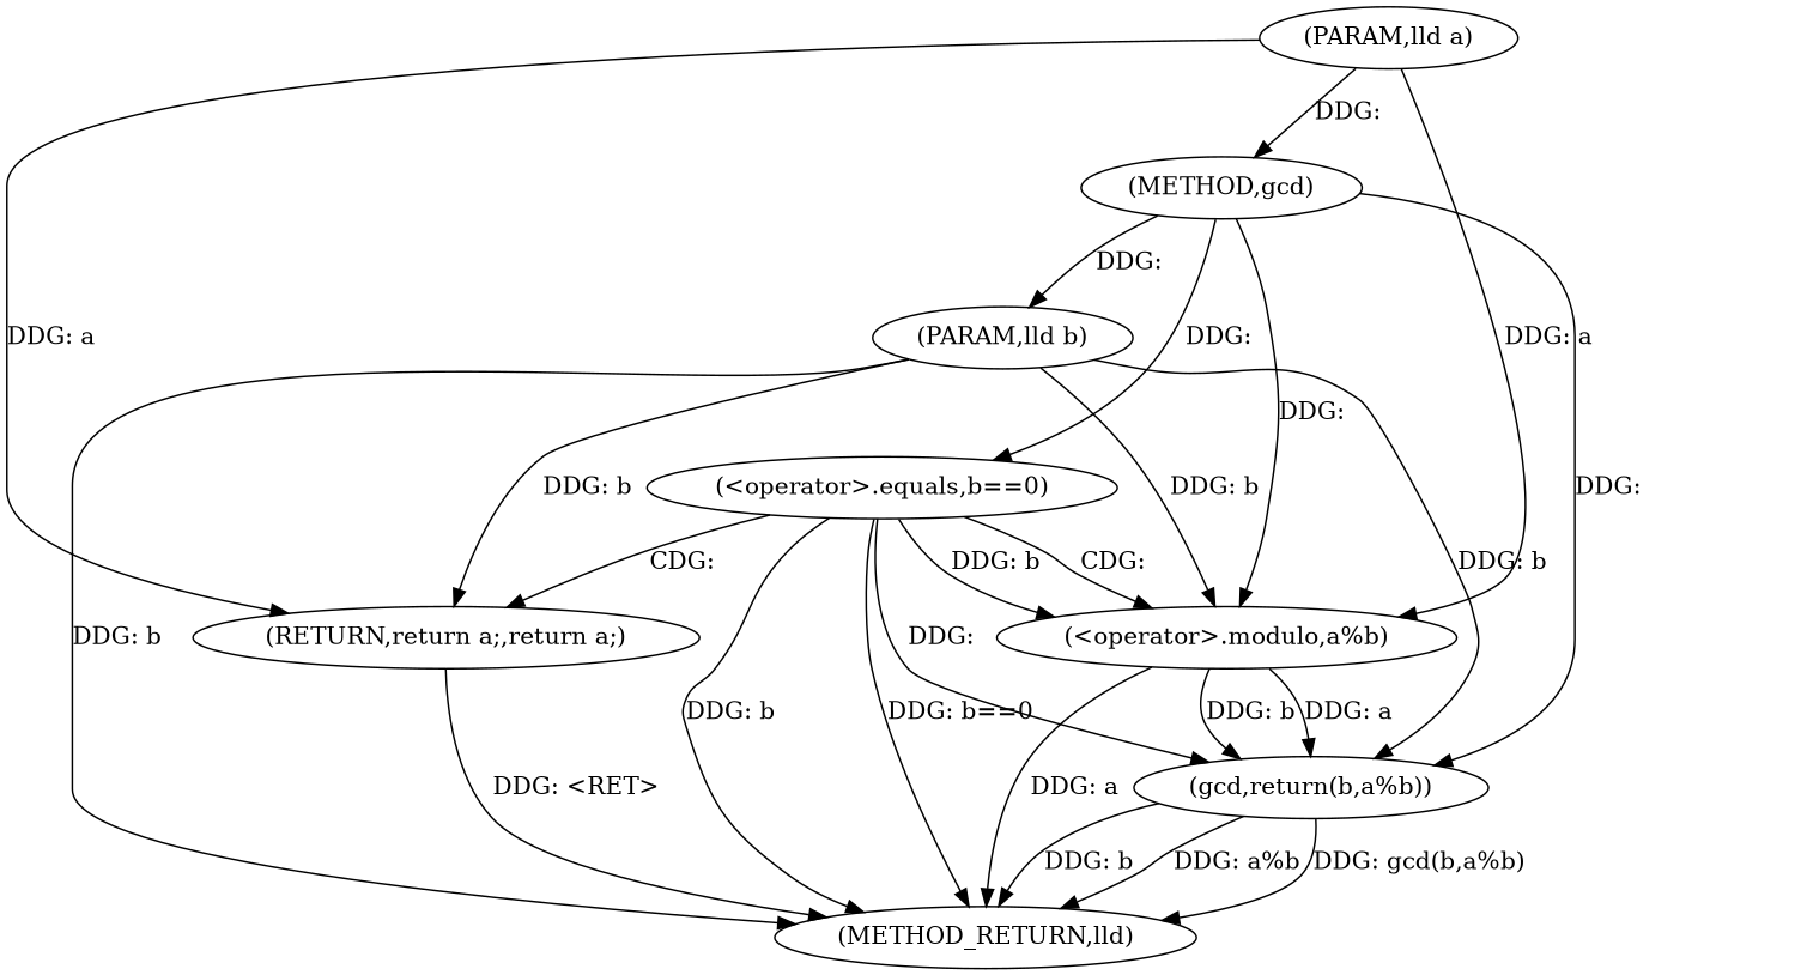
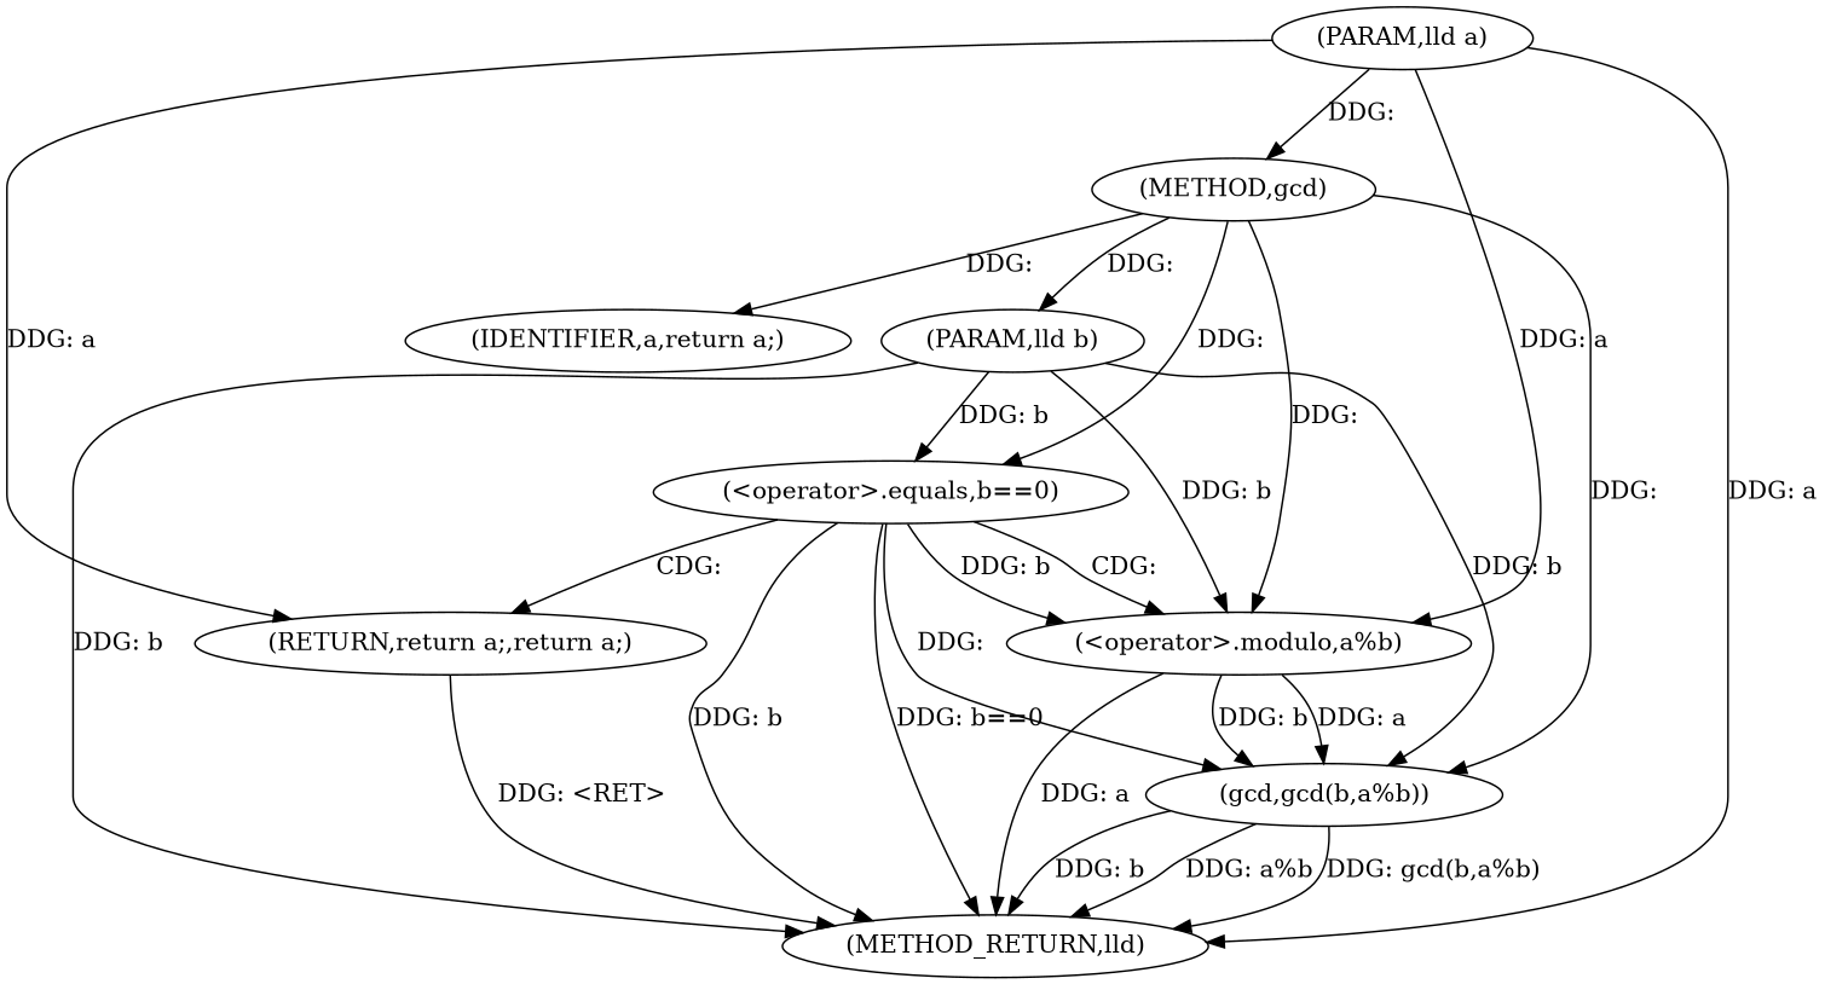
  digraph {
    fontname="DejaVu Serif"
    node [fontname="DejaVu Serif"]
    edge [fontname="DejaVu Serif"]
    n1 [label="(METHOD,gcd)"]
    n2 [label="(PARAM,lld b)"]
    n3 [label="(<operator>.equals,b==0)"]
-   n4 [label="(gcd,return(b,a%b))"]
+   n4 [label="(gcd,gcd(b,a%b))"]
+   n5 [label="(IDENTIFIER,a,return a;)"]
    n6 [label="(<operator>.modulo,a%b)"]
    n7 [label="(PARAM,lld a)"]
    n8 [label="(METHOD_RETURN,lld)"]
    n9 [label="(RETURN,return a;,return a;)"]
    n1 -> n2 [label="DDG: "]
    n1 -> n3 [label="DDG: "]
    n1 -> n4 [label="DDG: "]
+   n1 -> n5 [label="DDG: "]
    n1 -> n6 [label="DDG: "]
-   n2 -> n9 [label="DDG: b"]
+   n2 -> n3 [label="DDG: b"]
    n2 -> n4 [label="DDG: b"]
    n2 -> n6 [label="DDG: b"]
    n2 -> n8 [label="DDG: b"]
    n3 -> n4 [label="DDG: "]
    n3 -> n6 [label="DDG: b"]
    n3 -> n6 [label="CDG: "]
    n3 -> n8 [label="DDG: b"]
    n3 -> n8 [label="DDG: b==0"]
    n3 -> n9 [label="CDG: "]
    n4 -> n8 [label="DDG: b"]
    n4 -> n8 [label="DDG: a%b"]
    n4 -> n8 [label="DDG: gcd(b,a%b)"]
    n6 -> n4 [label="DDG: b"]
    n6 -> n4 [label="DDG: a"]
    n6 -> n8 [label="DDG: a"]
    n7 -> n1 [label="DDG: "]
    n7 -> n6 [label="DDG: a"]
+   n7 -> n8 [label="DDG: a"]
    n7 -> n9 [label="DDG: a"]
    n9 -> n8 [label="DDG: <RET>"]
  }
